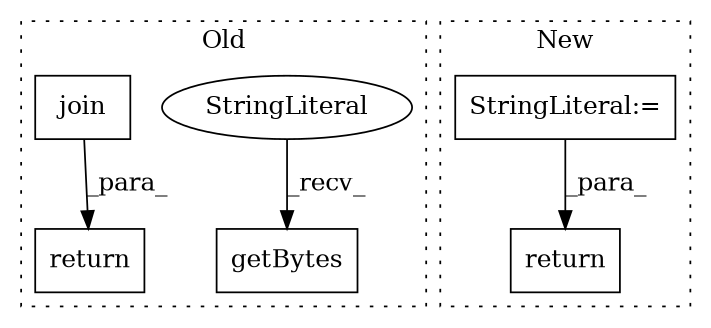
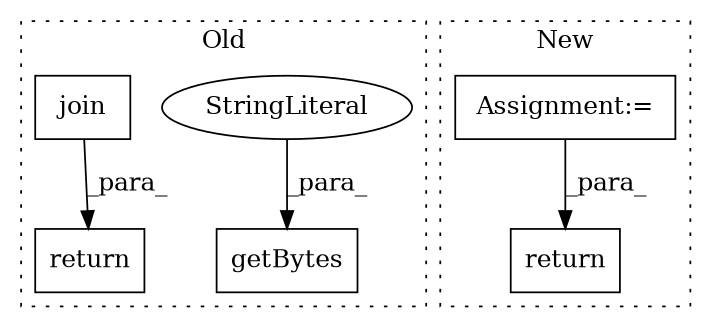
  digraph {
    node [a=32 l=7 shape=box]
    n1 [l=10 label=getBytes s=8463]
    n2 [a=45 l=2 label=StringLiteral s=8460 shape=ellipse]
    n3 [a=41 label=return s=8499]
    n4 [l="5,1" label=join s="8474,8490"]
    n5 [a=41 label=return s=8154]
-   n6 [a=7 l=1 label="StringLiteral:=" s=8087]
+   n6 [a=7 l=1 label="Assignment:=" s=8087]
    subgraph cluster_1 {
      label=Old
      style=dotted
      n1
      n2
      n3
      n4
    }
    subgraph cluster_2 {
      label=New
      style=dotted
      n5
      n6
    }
-   n2 -> n1 [label=_recv_]
+   n2 -> n1 [label=_para_]
    n4 -> n3 [label=_para_]
    n6 -> n5 [label=_para_]
  }
